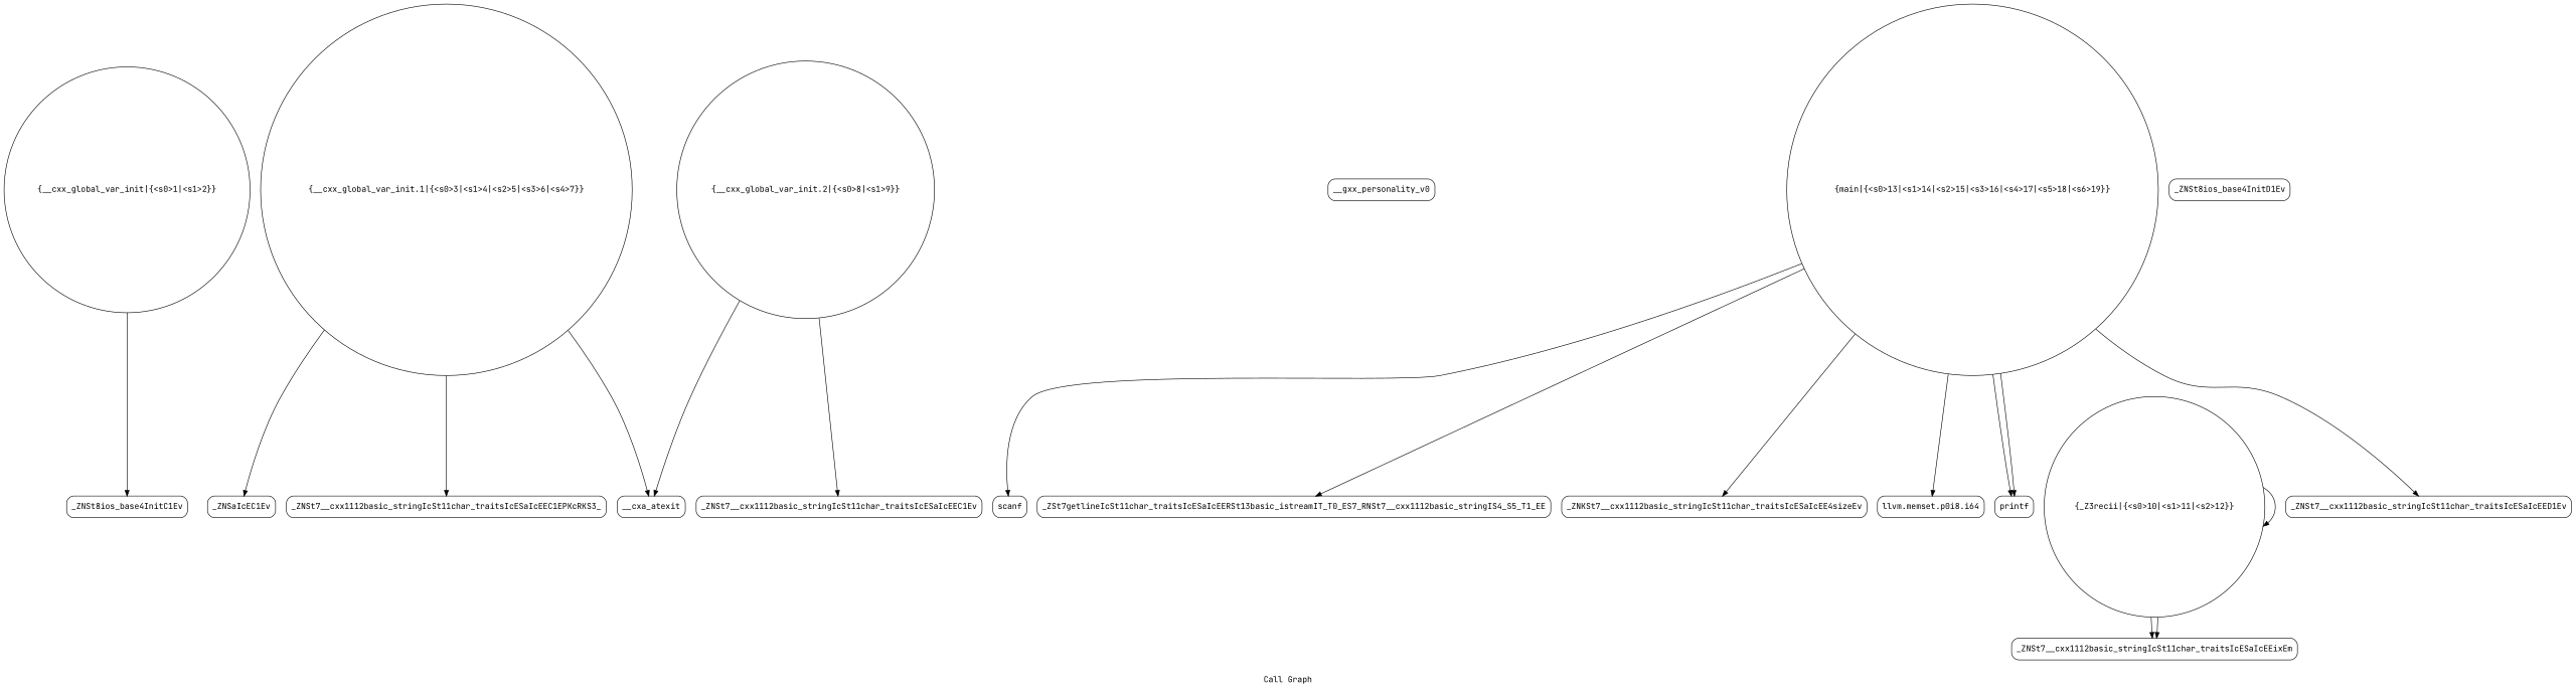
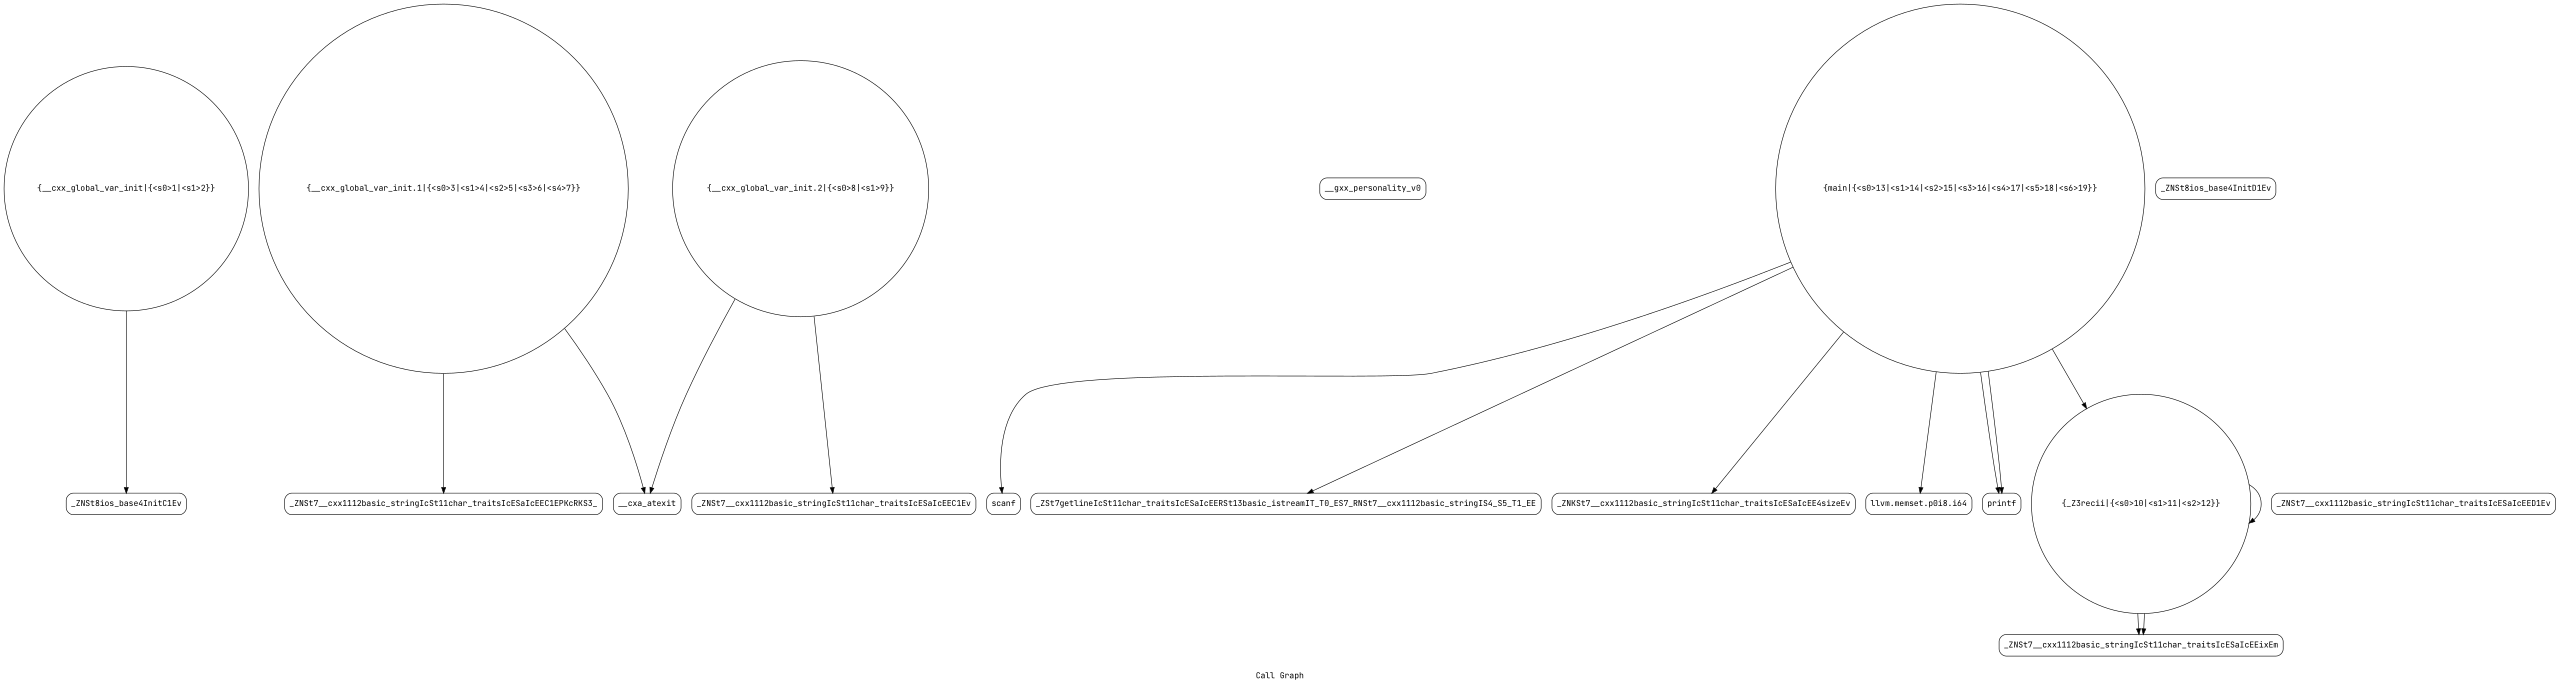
  digraph {
    fontname="JetBrains Mono"
    label="Call Graph"
    node [fontname="JetBrains Mono" shape=Mrecord]
    edge [color=black fontname="JetBrains Mono" tailport=s0]
    n1 [label="{__cxx_global_var_init|{<s0>1|<s1>2}}" shape=circle]
    n2 [label="{_ZNSt8ios_base4InitC1Ev}"]
    n3 [label="{__cxa_atexit}"]
    n4 [label="{__gxx_personality_v0}"]
    n5 [label="{main|{<s0>13|<s1>14|<s2>15|<s3>16|<s4>17|<s5>18|<s6>19}}" shape=circle]
    n6 [label="{scanf}"]
    n7 [label="{_ZSt7getlineIcSt11char_traitsIcESaIcEERSt13basic_istreamIT_T0_ES7_RNSt7__cxx1112basic_stringIS4_S5_T1_EE}"]
    n8 [label="{_ZNKSt7__cxx1112basic_stringIcSt11char_traitsIcESaIcEE4sizeEv}"]
    n9 [label="{llvm.memset.p0i8.i64}"]
    n10 [label="{printf}"]
    n11 [label="{_Z3recii|{<s0>10|<s1>11|<s2>12}}" shape=circle]
    n12 [label="{_ZNSt7__cxx1112basic_stringIcSt11char_traitsIcESaIcEEixEm}"]
    n13 [label="{_ZNSt8ios_base4InitD1Ev}"]
    n14 [label="{_ZNSt7__cxx1112basic_stringIcSt11char_traitsIcESaIcEED1Ev}"]
    n15 [label="{__cxx_global_var_init.1|{<s0>3|<s1>4|<s2>5|<s3>6|<s4>7}}" shape=circle]
-   n16 [label="{_ZNSaIcEC1Ev}"]
    n17 [label="{_ZNSt7__cxx1112basic_stringIcSt11char_traitsIcESaIcEEC1EPKcRKS3_}"]
    n18 [label="{_ZNSt7__cxx1112basic_stringIcSt11char_traitsIcESaIcEEC1Ev}"]
    n19 [label="{__cxx_global_var_init.2|{<s0>8|<s1>9}}" shape=circle]
    n1 -> n2
    n5 -> n6
    n5 -> n7 [tailport=s1]
    n5 -> n8 [tailport=s2]
    n5 -> n9 [tailport=s3]
    n5 -> n10 [tailport=s4]
    n5 -> n10 [tailport=s6]
-   n5 -> n14 [tailport=s5]
+   n5 -> n11 [tailport=s5]
    n11 -> n11 [tailport=s2]
    n11 -> n12
    n11 -> n12 [tailport=s1]
    n15 -> n3 [tailport=s3]
-   n15 -> n16
    n15 -> n17 [tailport=s1]
    n19 -> n3 [tailport=s1]
    n19 -> n18
  }
